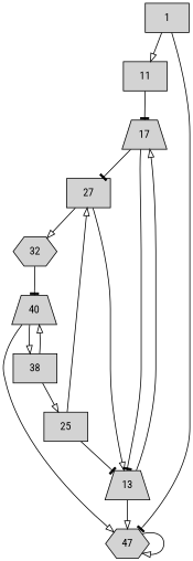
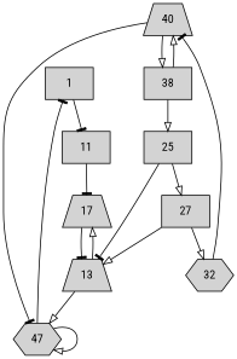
  digraph {
    fontname="Roboto Condensed"
    node [fontname="Roboto Condensed" shape=box style=filled]
    edge [arrowhead=onormal fontname="Roboto Condensed"]
    n1 [label=1]
    n2 [label=11]
    n3 [label=47 shape=hexagon]
    n4 [label=17 shape=trapezium]
    n5 [label=13 shape=trapezium]
    n6 [label=27]
    n7 [label=32 shape=hexagon]
    n8 [label=25]
    n9 [label=40 shape=trapezium]
    n10 [label=38]
-   n1 -> n2
-   n1 -> n3 [arrowhead=tee]
+   n1 -> n2 [arrowhead=tee]
+   n3 -> n1 [arrowhead=tee]
    n2 -> n4 [arrowhead=tee]
    n3 -> n3
    n4 -> n5 [arrowhead=tee]
-   n4 -> n6 [arrowhead=tee]
    n5 -> n3
    n5 -> n4
    n6 -> n5
    n6 -> n7
    n7 -> n9 [arrowhead=tee]
    n8 -> n5 [arrowhead=tee]
    n8 -> n6
-   n9 -> n3
+   n9 -> n3 [arrowhead=tee]
    n9 -> n10
    n10 -> n8
    n10 -> n9
  }
